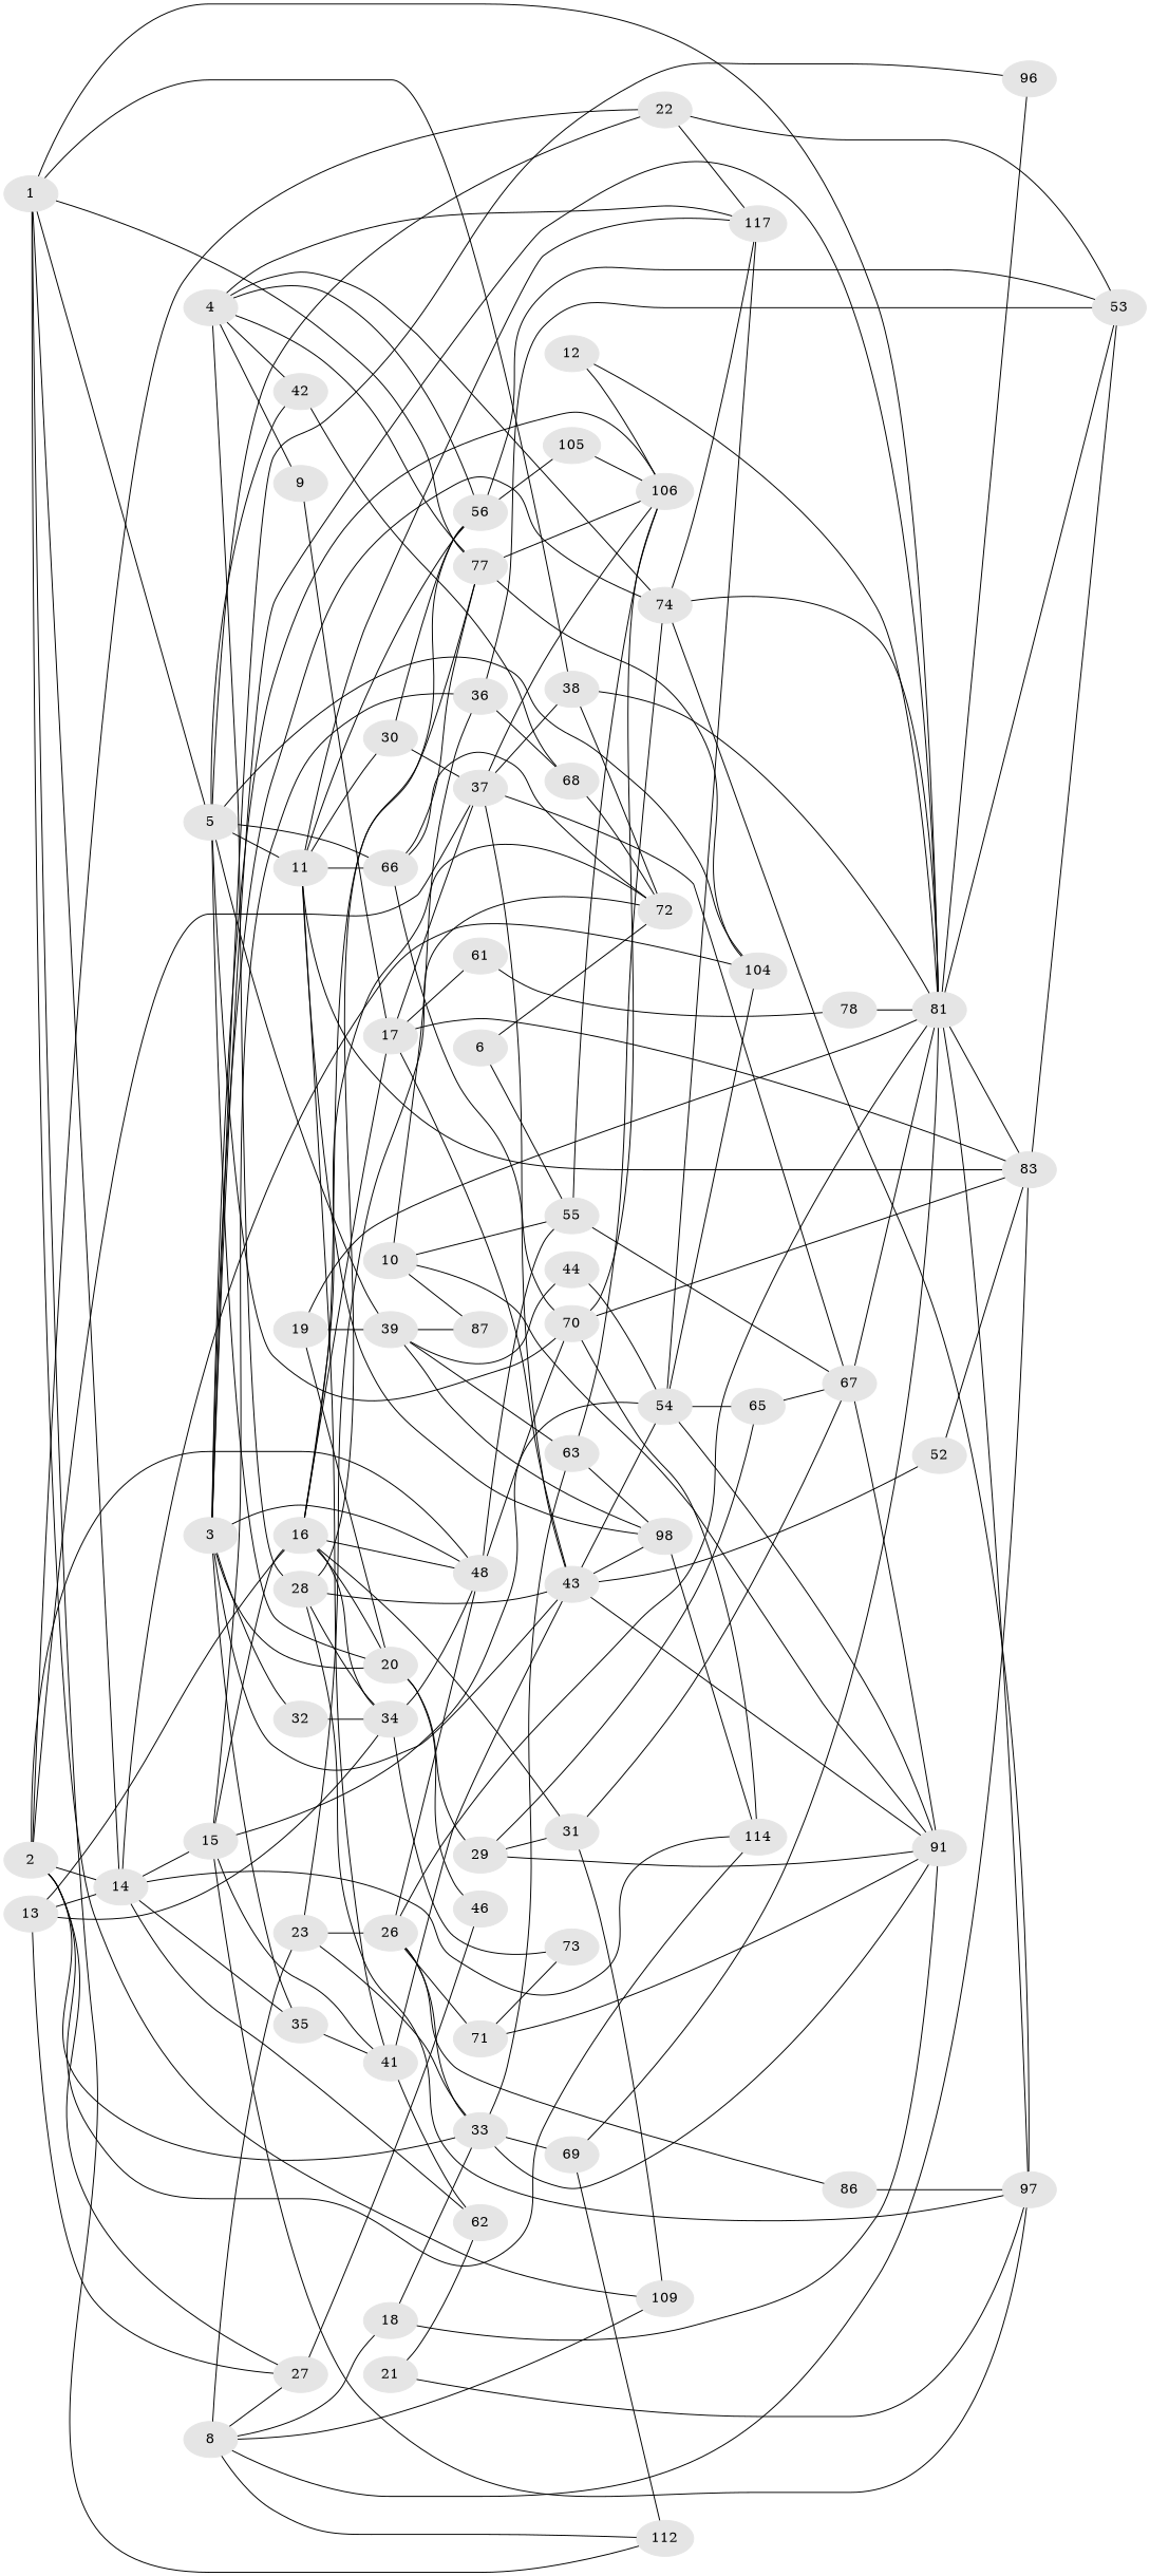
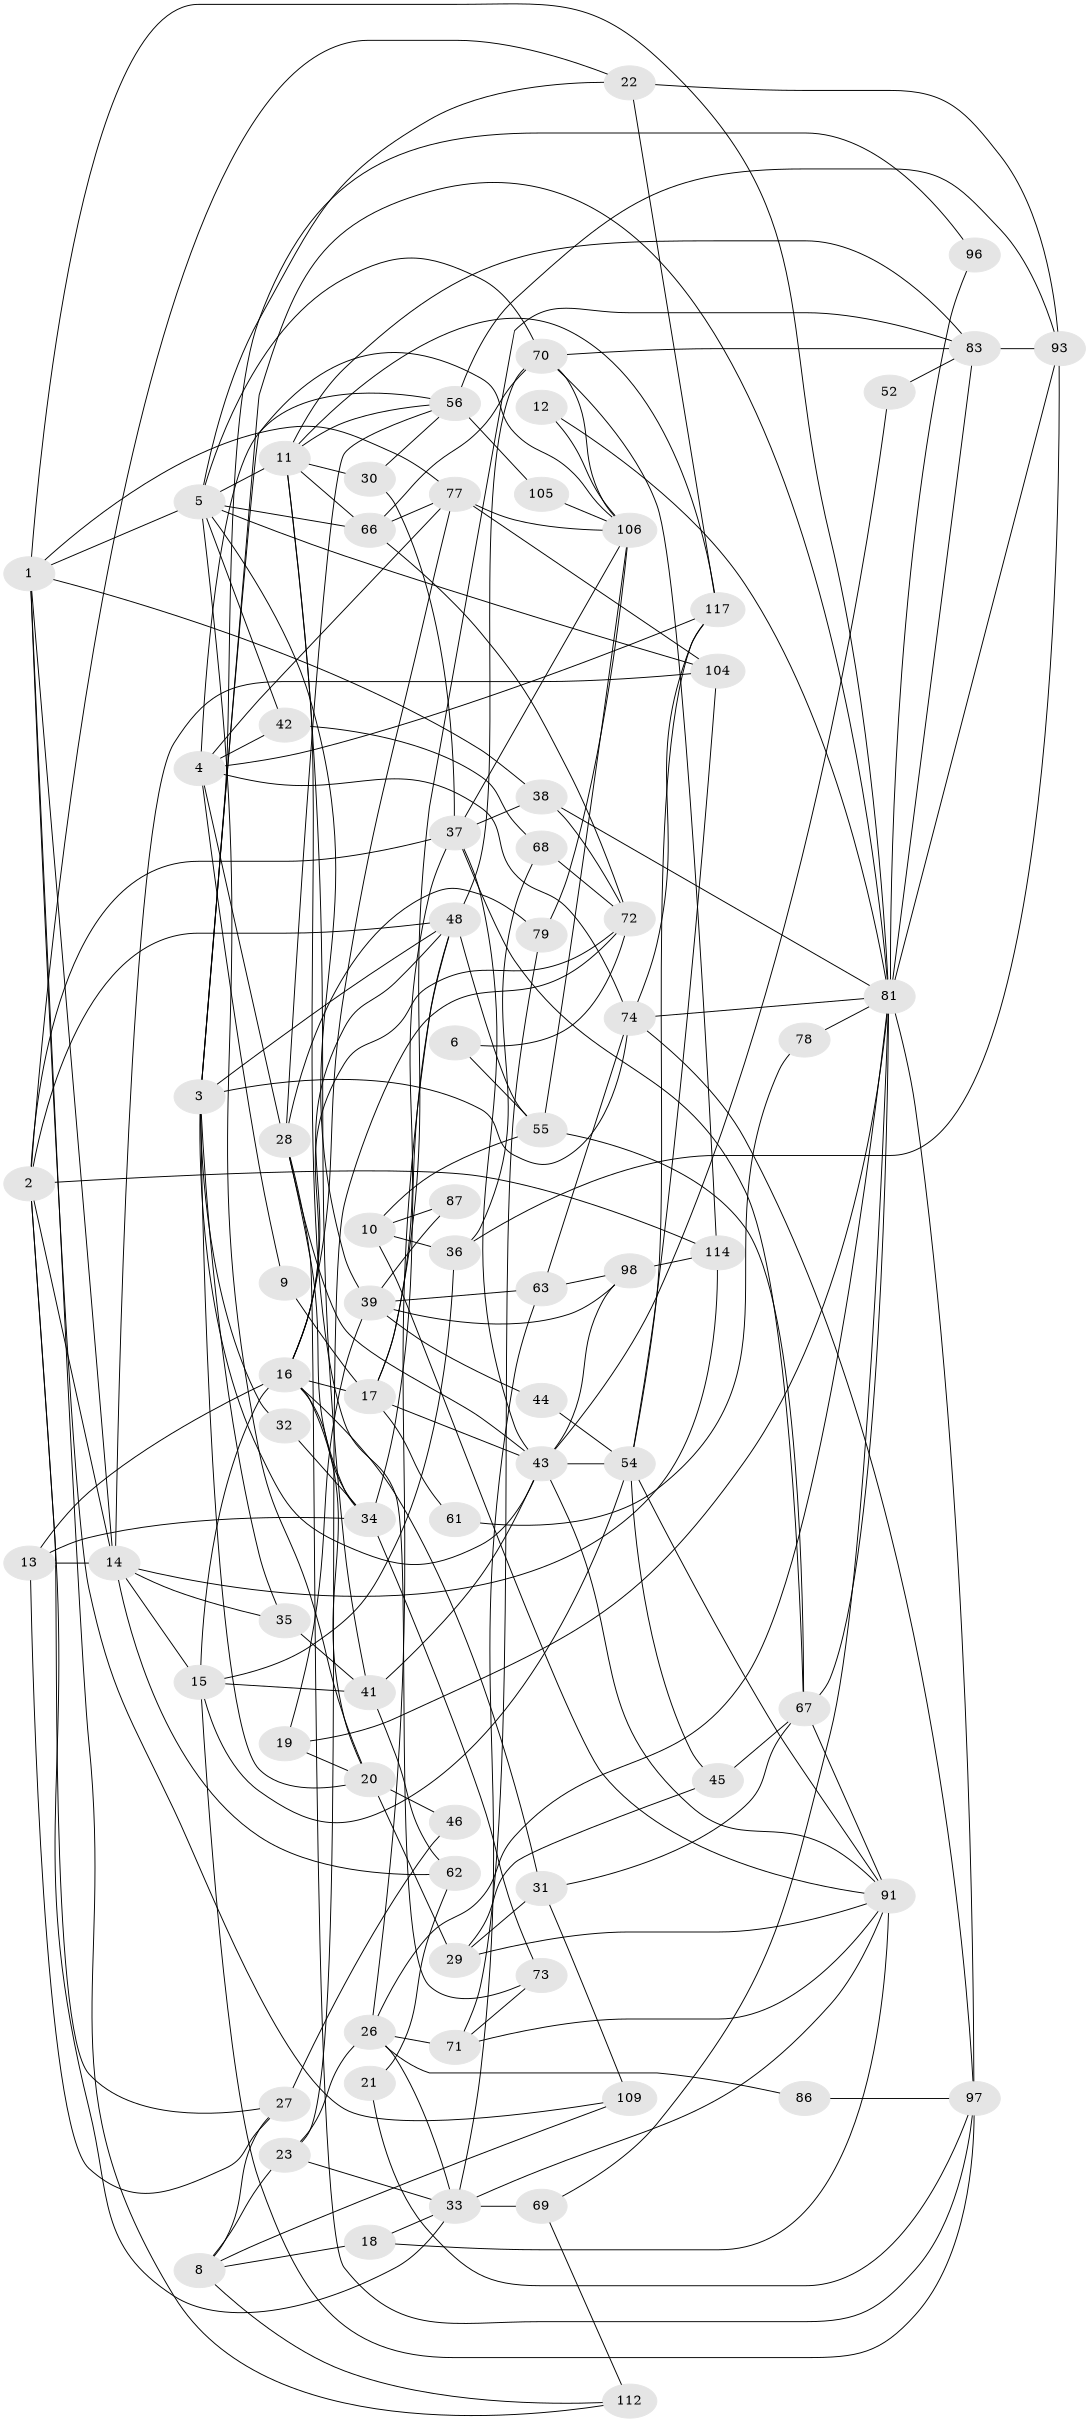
  graph {
    rankdir=LR
    node [color=gray90 style=filled]
    1 [super="+90"]
    5 [super="+80"]
    14 [super="+59"]
    38 [super="+103"]
    77 [super="+89"]
    81 [super="+100"]
    109
    112
    22
    20 [super="+24"]
    42
    11 [super="+64"]
    39 [super="+76"]
    66 [super="+94"]
    70 [super="+95"]
    104
    114
    35
    15 [super="+107"]
    62
    72 [super="+111"]
    106 [super="+110"]
    96
    83 [super="+120"]
    97 [super="+113"]
-   93 [super="+101" label=53]
+   93 [super="+101"]
    2 [super="+82"]
    27
    33 [super="+47"]
    37 [super="+51"]
    48 [super="+49"]
    117
    46
    91 [super="+118"]
    63 [super="+108"]
    69
    43 [super="+45"]
    67 [super="+102"]
    55 [super="+99"]
    3 [super="+53"]
    32
    74 [super="+119"]
    29 [super="+115"]
    34 [super="+40"]
    41 [super="+50"]
    54 [super="+58"]
    98
    52
    4 [super="+7"]
    9
    28 [super="+116"]
    56 [super="+57"]
    17 [super="+25"]
+   79
    68 [super="+88"]
    105
    30
    73
    87
    44
    6
    18 [super="+60"]
    8
    23 [super="+85"]
    26 [super="+92"]
    61
    10
    36
    12
    13 [super="+84"]
    16 [super="+75"]
    31
-   65
+   65 [label=45]
    78
    19
    21
    71
    86
    1 -- 5
    1 -- 14
    1 -- 38
    1 -- 77
    1 -- 81
    1 -- 109
    1 -- 112
    5 -- 22
    5 -- 20
    5 -- 42
    5 -- 11
    5 -- 39
    5 -- 66
    5 -- 70
    5 -- 104
    14 -- 104
    14 -- 114
    14 -- 35
    14 -- 15
    14 -- 62
    38 -- 81
    38 -- 72
    77 -- 104
    77 -- 106
    81 -- 96
    81 -- 83
    81 -- 97 [weight=2]
    81 -- 93
    22 -- 93
    22 -- 117
    20 -- 46
    20 -- 29
    42 -- 68
    11 -- 66
    11 -- 83
    11 -- 117
    11 -- 41 [weight=2]
    11 -- 56
    11 -- 30
-   11 -- 98
+   11 -- 73
    39 -- 63
    39 -- 98
    39 -- 87
    39 -- 44
    66 -- 77
    66 -- 70
    66 -- 72
    70 -- 114
    70 -- 106
    70 -- 83
    35 -- 41
    15 -- 97
    15 -- 41
    15 -- 54
    15 -- 36
    15 -- 16
    83 -- 93
    2 -- 14
    2 -- 22
    2 -- 114
    2 -- 27
    2 -- 33
    2 -- 37
    2 -- 48
    27 -- 46
    33 -- 91
    33 -- 63
    33 -- 69
    37 -- 38 [weight=2]
    37 -- 106
    37 -- 43
    37 -- 67
    48 -- 70
    48 -- 55
    63 -- 74
    63 -- 98
    69 -- 81
    69 -- 112
    43 -- 91
    43 -- 54 [weight=2]
    43 -- 98
    43 -- 52
    67 -- 81
    67 -- 91
    55 -- 106
    55 -- 67
    3 -- 81
    3 -- 20
    3 -- 35
    3 -- 106
    3 -- 96
    3 -- 48
    3 -- 43
    3 -- 32
    3 -- 74
    32 -- 34
    74 -- 81
    74 -- 97
    74 -- 117
    29 -- 91
    29 -- 31
    29 -- 65
    34 -- 48 [weight=2]
    34 -- 73
    41 -- 62
    41 -- 43
    54 -- 104
    54 -- 117
    54 -- 91
    54 -- 65
    98 -- 114
    52 -- 83
    4 -- 77
    4 -- 42
    4 -- 117
    4 -- 74
    4 -- 9
    4 -- 28
    4 -- 56
    9 -- 17
    28 -- 97
    28 -- 43
    28 -- 34
    28 -- 56
+   28 -- 79
    56 -- 93
    56 -- 105
    17 -- 83
    17 -- 37
    17 -- 43
    17 -- 61
+   79 -- 106
    68 -- 72
    105 -- 106
    30 -- 37
    30 -- 56
    44 -- 54
    6 -- 72
    6 -- 55
    18 -- 33
    18 -- 91
    8 -- 109
    8 -- 112
-   8 -- 83
    8 -- 27
    8 -- 18
    8 -- 23
    23 -- 72
    23 -- 33
    23 -- 26
    26 -- 81
    26 -- 33
    26 -- 48
    26 -- 71
    26 -- 86
    61 -- 78
    10 -- 91
    10 -- 55
    10 -- 87
    10 -- 36
    36 -- 93
    36 -- 68
    12 -- 81
    12 -- 106
    13 -- 14 [weight=2]
    13 -- 27
    13 -- 34
    13 -- 16
    16 -- 77 [weight=2]
    16 -- 20
    16 -- 72
    16 -- 48
    16 -- 34
    16 -- 17
    16 -- 31
    31 -- 109
    31 -- 67
    65 -- 67
    78 -- 81
    19 -- 81
    19 -- 20
    19 -- 39
    21 -- 62
    21 -- 97
    71 -- 91
+   71 -- 79
    71 -- 73
    86 -- 97
  }
